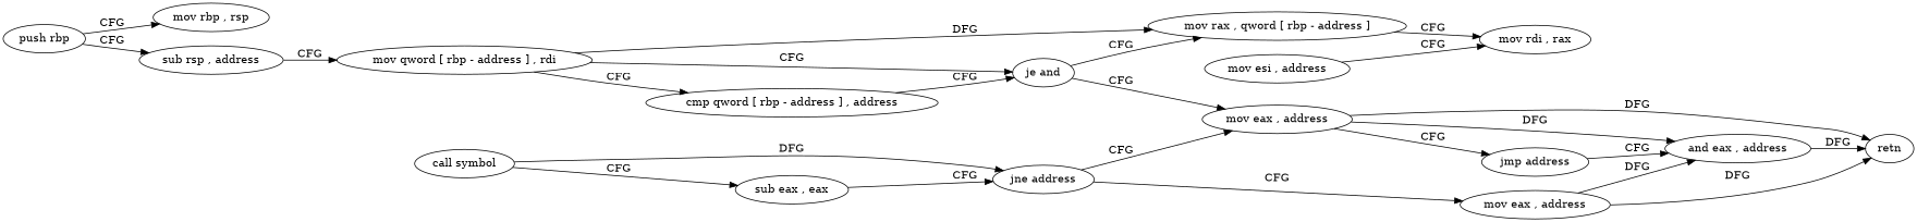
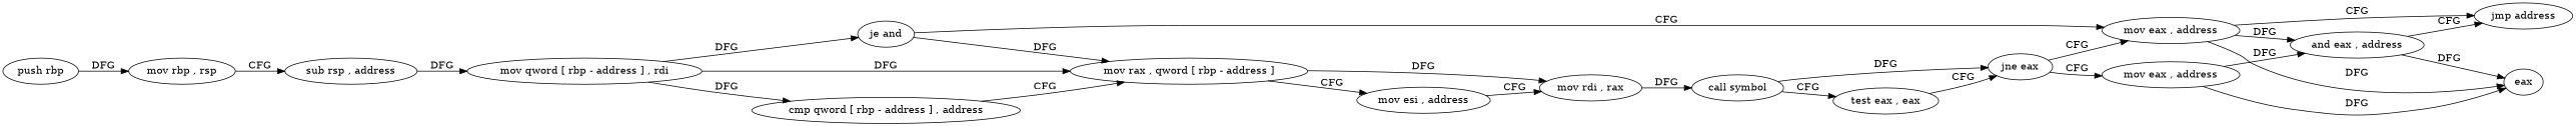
  digraph {
    rankdir=LR
    n1 [label="push rbp"]
    n2 [label="mov rbp , rsp"]
    n3 [label="sub rsp , address"]
    n4 [label="mov qword [ rbp - address ] , rdi"]
    n5 [label="cmp qword [ rbp - address ] , address"]
    n6 [label="je and"]
    n7 [label="mov rax , qword [ rbp - address ]"]
    n8 [label="mov eax , address"]
    n9 [label="mov esi , address"]
    n10 [label="mov rdi , rax"]
    n11 [label="jmp address"]
    n12 [label="and eax , address"]
-   n13 [label=retn]
+   n13 [label=eax]
    n14 [label="call symbol"]
-   n15 [label="sub eax , eax"]
-   n16 [label="jne address"]
+   n15 [label="test eax , eax"]
+   n16 [label="jne eax"]
    n17 [label="mov eax , address"]
-   n1 -> n2 [label=CFG]
-   n1 -> n3 [label=CFG]
-   n3 -> n4 [label=CFG]
-   n4 -> n5 [label=CFG]
-   n4 -> n6 [label=CFG]
+   n1 -> n2 [label=DFG]
+   n2 -> n3 [label=CFG]
+   n3 -> n4 [label=DFG]
+   n4 -> n5 [label=DFG]
+   n4 -> n6 [label=DFG]
    n4 -> n7 [label=DFG]
-   n5 -> n6 [label=CFG]
-   n6 -> n7 [label=CFG]
+   n5 -> n7 [label=CFG]
+   n6 -> n7 [label=DFG]
    n6 -> n8 [label=CFG]
-   n7 -> n10 [label=CFG]
+   n7 -> n9 [label=CFG]
+   n7 -> n10 [label=DFG]
    n8 -> n11 [label=CFG]
    n8 -> n12 [label=DFG]
    n8 -> n13 [label=DFG]
    n9 -> n10 [label=CFG]
-   n11 -> n12 [label=CFG]
+   n10 -> n14 [label=DFG]
+   n12 -> n11 [label=CFG]
    n12 -> n13 [label=DFG]
    n14 -> n15 [label=CFG]
    n14 -> n16 [label=DFG]
    n15 -> n16 [label=CFG]
    n16 -> n8 [label=CFG]
    n16 -> n17 [label=CFG]
    n17 -> n12 [label=DFG]
    n17 -> n13 [label=DFG]
  }
